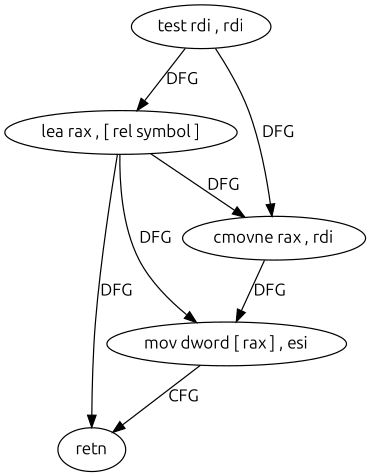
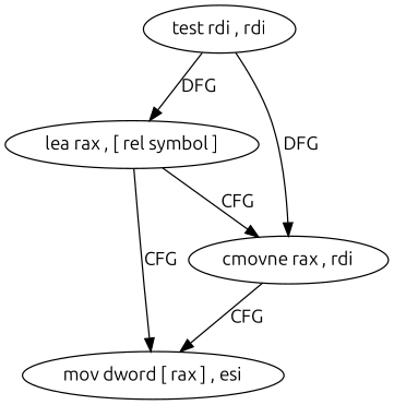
  digraph {
    fontname=Ubuntu
    node [fontname=Ubuntu]
    edge [fontname=Ubuntu]
    n1 [label="test rdi , rdi"]
    n2 [label="lea rax , [ rel symbol ]"]
    n3 [label="cmovne rax , rdi"]
    n4 [label="mov dword [ rax ] , esi"]
-   n5 [label=retn]
    n1 -> n2 [label=DFG]
    n1 -> n3 [label=DFG]
-   n2 -> n3 [label=DFG]
-   n2 -> n4 [label=DFG]
-   n2 -> n5 [label=DFG]
-   n3 -> n4 [label=DFG]
-   n4 -> n5 [label=CFG]
+   n2 -> n3 [label=CFG]
+   n2 -> n4 [label=CFG]
+   n3 -> n4 [label=CFG]
  }
